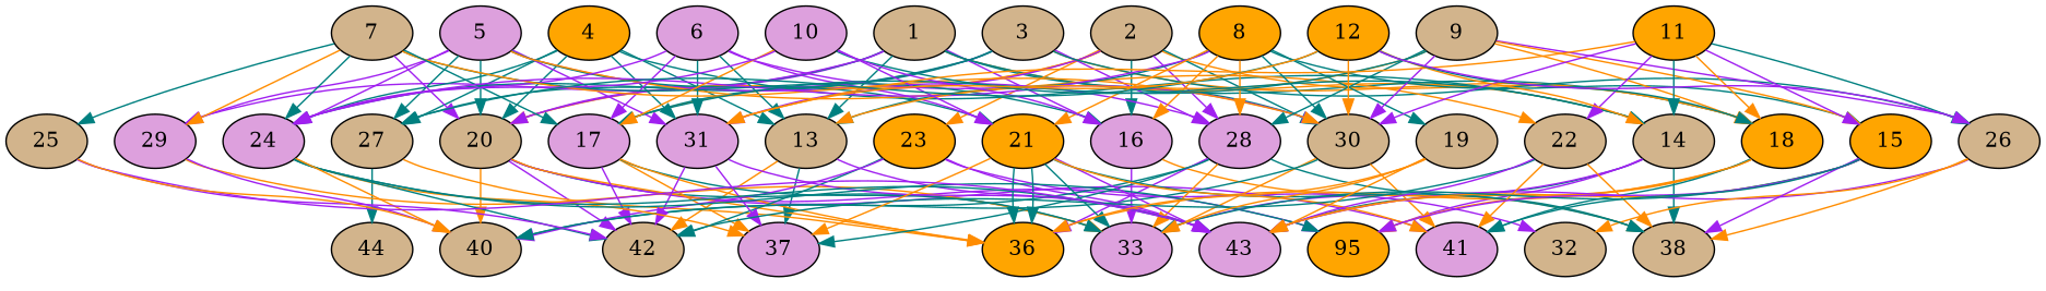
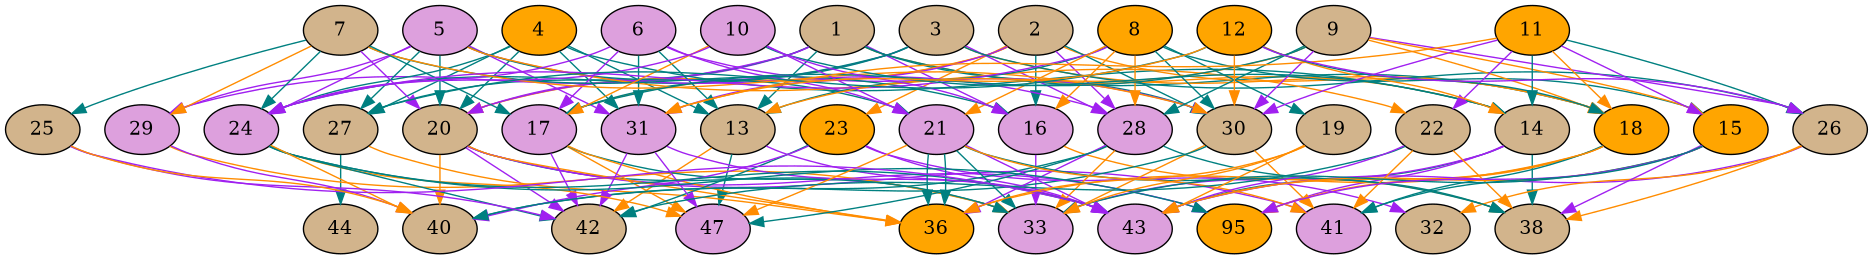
  digraph {
    node [alpha=0.19 fillcolor=tan style=filled]
    edge [color=teal]
    1 [alpha=0.08 expect_size=429491157797374592]
    13 [alpha=0.13 expect_size=3099005550936360448]
    14 [alpha=0.03 expect_size=2200445212969704448]
    16 [alpha=0.01 expect_size=1246231242960406 fillcolor=plum]
    18 [alpha=0.08 expect_size=15278049474816488 fillcolor=orange]
    20 [alpha=0.11 expect_size=947375399443299968]
    27 [alpha=0.13 expect_size=66647504917945176]
    29 [alpha=0.04 expect_size=5386411129663844777984 fillcolor=plum]
    30 [expect_size=854099813115722496]
-   37 [alpha=0.17 expect_size=828715027298848342016 fillcolor=plum]
+   37 [alpha=0.17 expect_size=828715027298848342016 fillcolor=plum label=47]
    42 [alpha=0.17 expect_size=5254884046761258647552]
    43 [alpha=0.10 expect_size=478709547008000000000 fillcolor=plum]
    33 [alpha=0.15 expect_size=4956570719490300 fillcolor=plum]
    n14 [alpha=0.06 expect_size=613890903731775471616 fillcolor=orange label=95]
    38 [alpha=0.20 expect_size=43503721536913264]
    41 [alpha=0.16 expect_size=6438855708414681088 fillcolor=plum]
    36 [expect_size=41945260612625552 fillcolor=orange]
    40 [alpha=0.16 expect_size=48871685490590096]
    n19 [expect_size=12739395457075193577472 label=44]
    2 [alpha=0.12 expect_size=7551887119293788160]
    17 [alpha=0.04 expect_size=11662076270285103824896 fillcolor=plum]
    23 [alpha=0.07 expect_size=24138502554684380 fillcolor=orange]
    28 [alpha=0.04 expect_size=150288840563217664 fillcolor=plum]
    31 [alpha=0.18 expect_size=2165386253145036816384 fillcolor=plum]
    32 [alpha=0.05 expect_size=124435672515318384]
    3 [alpha=0.05 expect_size=14264821141573992448000]
    24 [alpha=0.07 expect_size=3434666336089515491328 fillcolor=plum]
    26 [alpha=0.16 expect_size=1429822832775880448]
    4 [alpha=0.15 expect_size=1641777350122752512 fillcolor=orange]
    5 [alpha=0.11 expect_size=36615421026242672 fillcolor=plum]
-   21 [alpha=0.16 expect_size=8727799031296409 fillcolor=orange]
+   21 [alpha=0.16 expect_size=8727799031296409 fillcolor=plum]
    22 [alpha=0.20 expect_size=1507823285203384832]
    6 [alpha=0.07 expect_size=84761480488947888 fillcolor=plum]
    7 [alpha=0.05 expect_size=1338063005677384192]
    25 [alpha=0.15 expect_size=40380605837457328]
    8 [alpha=0.15 expect_size=4224819179572054528 fillcolor=orange]
    15 [expect_size=2100744149323107794944 fillcolor=orange]
    19 [alpha=0.14 expect_size=155473495859136561152]
    9 [alpha=0.17 expect_size=68242618302515380224]
    10 [alpha=0.06 expect_size=26579812309164268 fillcolor=plum]
    11 [alpha=0.09 expect_size=397278980610195456000 fillcolor=orange]
    12 [alpha=0.01 expect_size=5209323846947011821568 fillcolor=orange]
    1 -> 13
    1 -> 14 [color=darkorange]
    1 -> 16 [color=purple]
    1 -> 18
    1 -> 20 [color=purple]
    1 -> 27
    1 -> 29 [color=purple]
    1 -> 30
    13 -> 37
    13 -> 42 [color=darkorange]
    13 -> 43 [color=purple]
    14 -> 43
    14 -> 33 [color=purple]
    14 -> n14 [color=purple]
    14 -> 38
    16 -> 33 [color=purple]
    16 -> 38 [color=darkorange]
    18 -> 43 [color=darkorange]
    18 -> n14 [color=darkorange]
    18 -> 41
    18 -> 36 [color=darkorange]
    20 -> 42 [color=purple]
    20 -> 33
    20 -> n14 [color=purple]
    20 -> 41 [color=purple]
    20 -> 36 [color=darkorange]
    20 -> 40 [color=darkorange]
    27 -> 36 [color=darkorange]
    27 -> n19
    29 -> 33 [color=darkorange]
    29 -> 40 [color=purple]
    30 -> 33 [color=darkorange]
    30 -> 41 [color=darkorange]
    30 -> 40
    2 -> 16
    2 -> 18 [color=darkorange]
    2 -> 20 [color=darkorange]
    2 -> 30
    2 -> 17 [color=darkorange]
    2 -> 23 [color=darkorange]
    2 -> 28 [color=purple]
    2 -> 31 [color=purple]
    17 -> 37 [color=darkorange]
    17 -> 42 [color=purple]
    17 -> 33
    17 -> 36 [color=darkorange]
    23 -> 42
    23 -> 43 [color=purple]
    23 -> 40 [color=purple]
    23 -> 32 [color=purple]
    28 -> 37
    28 -> 33 [color=darkorange]
    28 -> 38
    28 -> 36 [color=purple]
    28 -> 40
    31 -> 37 [color=purple]
    31 -> 42 [color=purple]
    31 -> 43 [color=purple]
    3 -> 18 [color=darkorange]
    3 -> 20 [color=purple]
    3 -> 17
    3 -> 28 [color=purple]
    3 -> 24
    3 -> 26
    24 -> 37 [color=darkorange]
    24 -> 42
    24 -> 43
    24 -> n14
    24 -> 40 [color=darkorange]
    26 -> 43 [color=purple]
    26 -> 38 [color=darkorange]
    26 -> 32 [color=darkorange]
    4 -> 13
    4 -> 14
    4 -> 20
    4 -> 27
    4 -> 31
    4 -> 24
    5 -> 20
    5 -> 27
    5 -> 29 [color=purple]
    5 -> 28 [color=purple]
    5 -> 31 [color=purple]
    5 -> 24 [color=purple]
    5 -> 21
    5 -> 22 [color=darkorange]
    21 -> 37 [color=darkorange]
    21 -> 43 [color=purple]
    21 -> 33
    21 -> 38
    21 -> 41 [color=darkorange]
    21 -> 36
    21 -> 36
    22 -> 42
    22 -> 43 [color=purple]
    22 -> 38 [color=darkorange]
    22 -> 41 [color=darkorange]
    6 -> 13
    6 -> 30 [color=purple]
    6 -> 17 [color=purple]
    6 -> 31
    6 -> 24 [color=purple]
    6 -> 21 [color=purple]
    7 -> 16
    7 -> 20 [color=purple]
    7 -> 29 [color=darkorange]
    7 -> 30 [color=darkorange]
    7 -> 17
    7 -> 24
    7 -> 25
    25 -> 42 [color=purple]
    25 -> 43 [color=purple]
    25 -> 40 [color=darkorange]
    8 -> 13
    8 -> 16 [color=darkorange]
    8 -> 30
    8 -> 28 [color=darkorange]
    8 -> 24 [color=purple]
    8 -> 21 [color=darkorange]
    8 -> 15
    8 -> 19
    15 -> 43 [color=darkorange]
    15 -> 33
    15 -> n14 [color=purple]
    15 -> 38 [color=purple]
    15 -> 41
    19 -> 43 [color=darkorange]
    19 -> 33 [color=darkorange]
    19 -> 36 [color=darkorange]
    9 -> 13 [color=darkorange]
    9 -> 18 [color=darkorange]
    9 -> 30 [color=purple]
    9 -> 17
    9 -> 28
    9 -> 26 [color=purple]
    9 -> 15 [color=darkorange]
    10 -> 14
    10 -> 16 [color=purple]
    10 -> 17 [color=darkorange]
    10 -> 24 [color=purple]
    10 -> 21 [color=purple]
    11 -> 14
    11 -> 18 [color=darkorange]
    11 -> 30 [color=purple]
    11 -> 31 [color=darkorange]
    11 -> 26
    11 -> 22 [color=purple]
    11 -> 15 [color=purple]
    12 -> 14 [color=darkorange]
    12 -> 18
    12 -> 27
    12 -> 30 [color=darkorange]
    12 -> 31 [color=darkorange]
    12 -> 26 [color=purple]
  }
